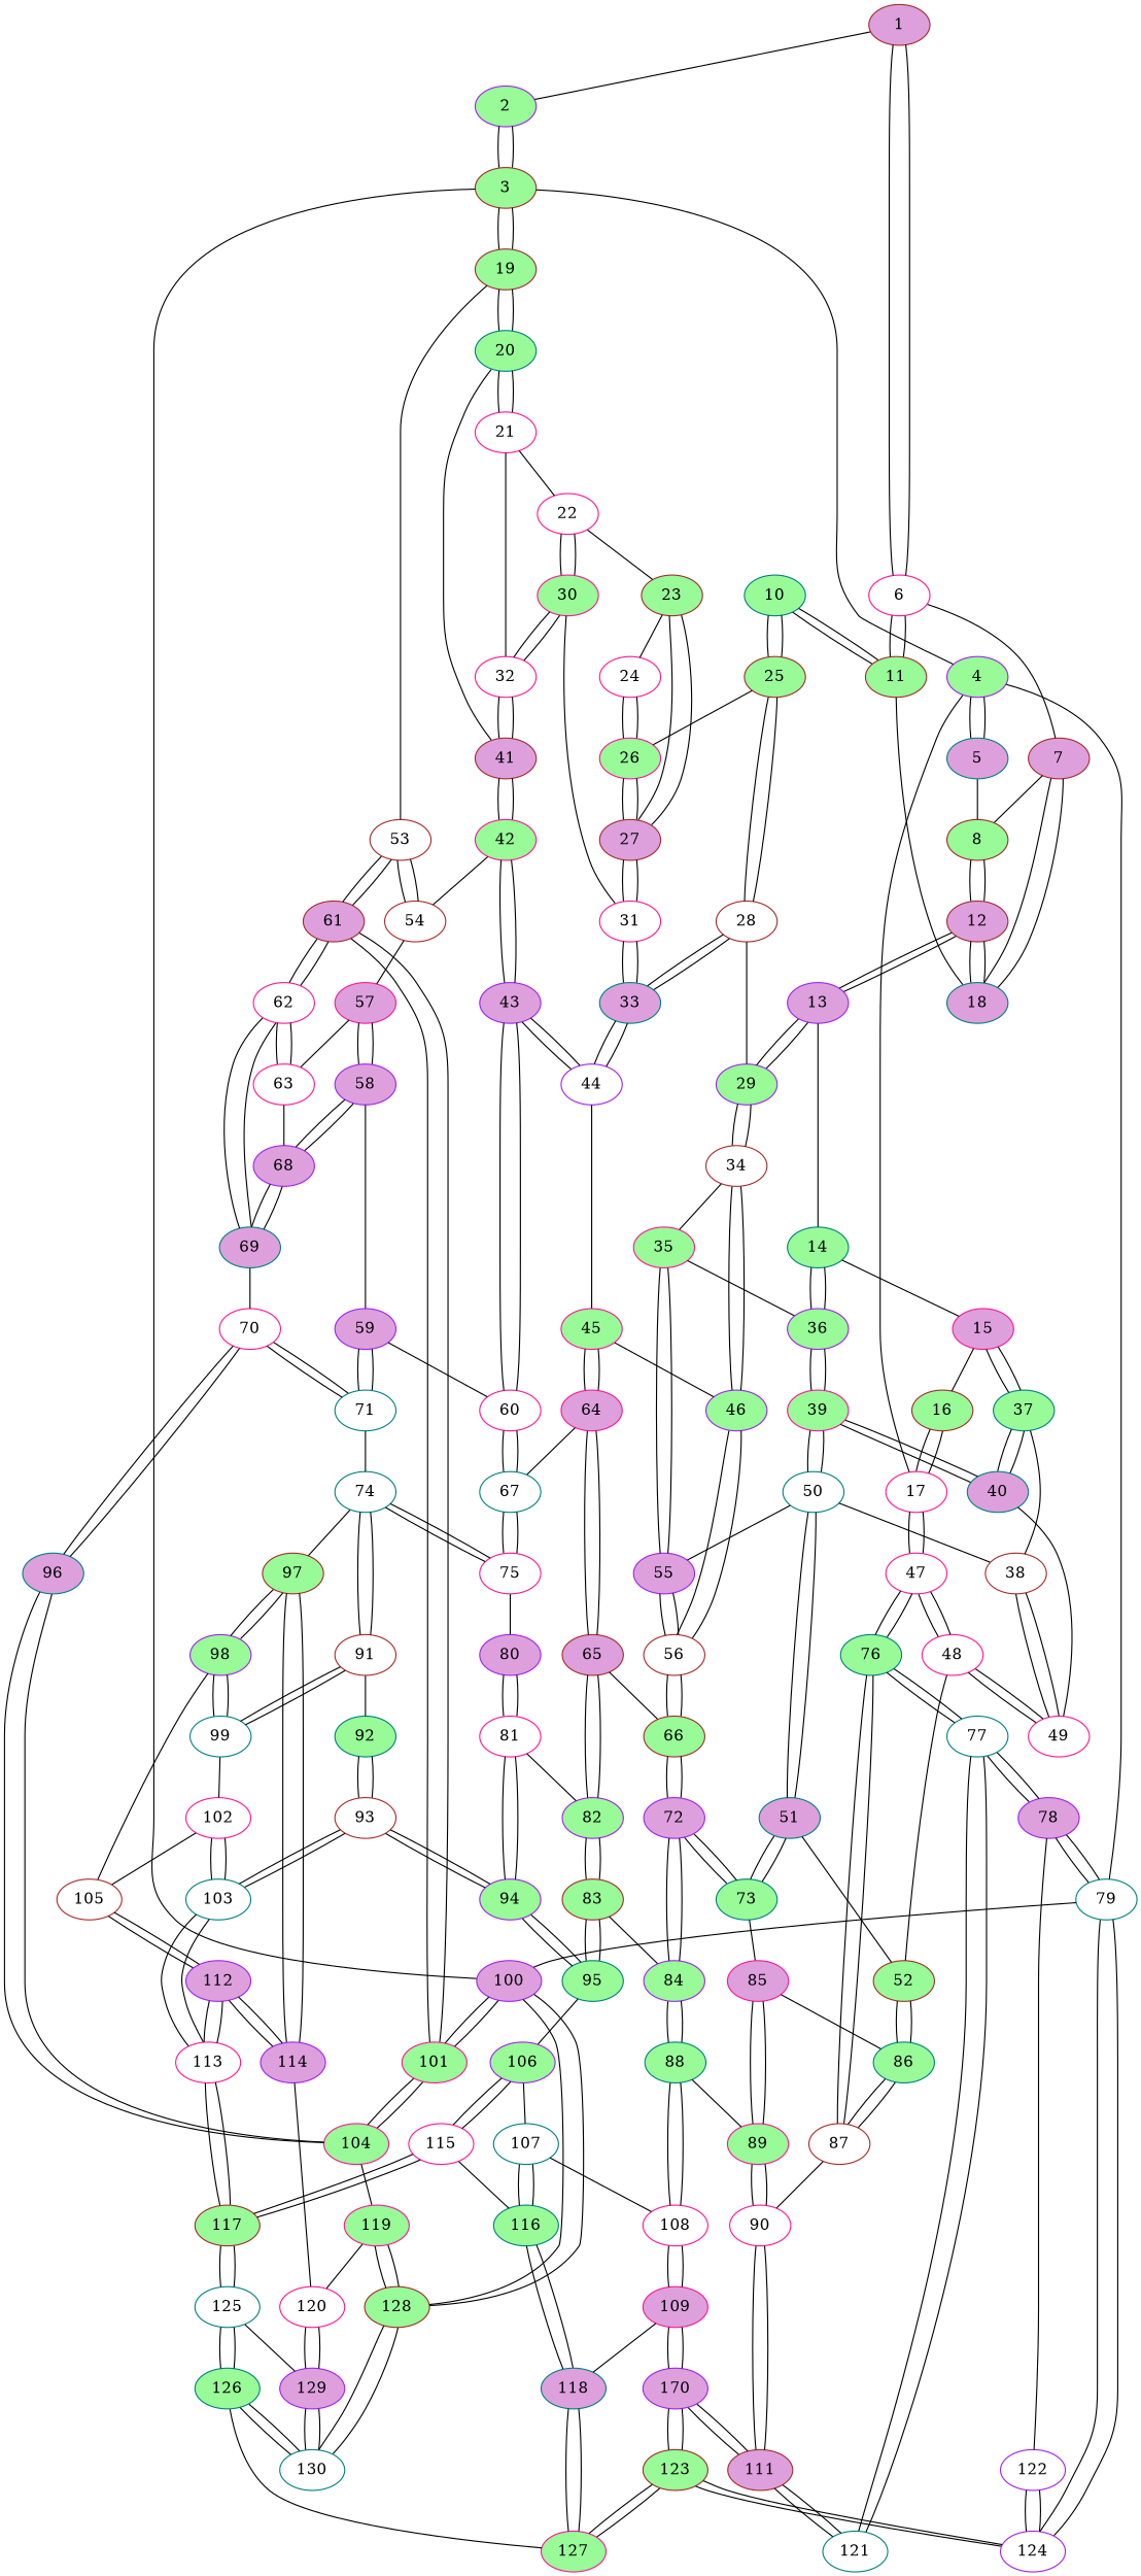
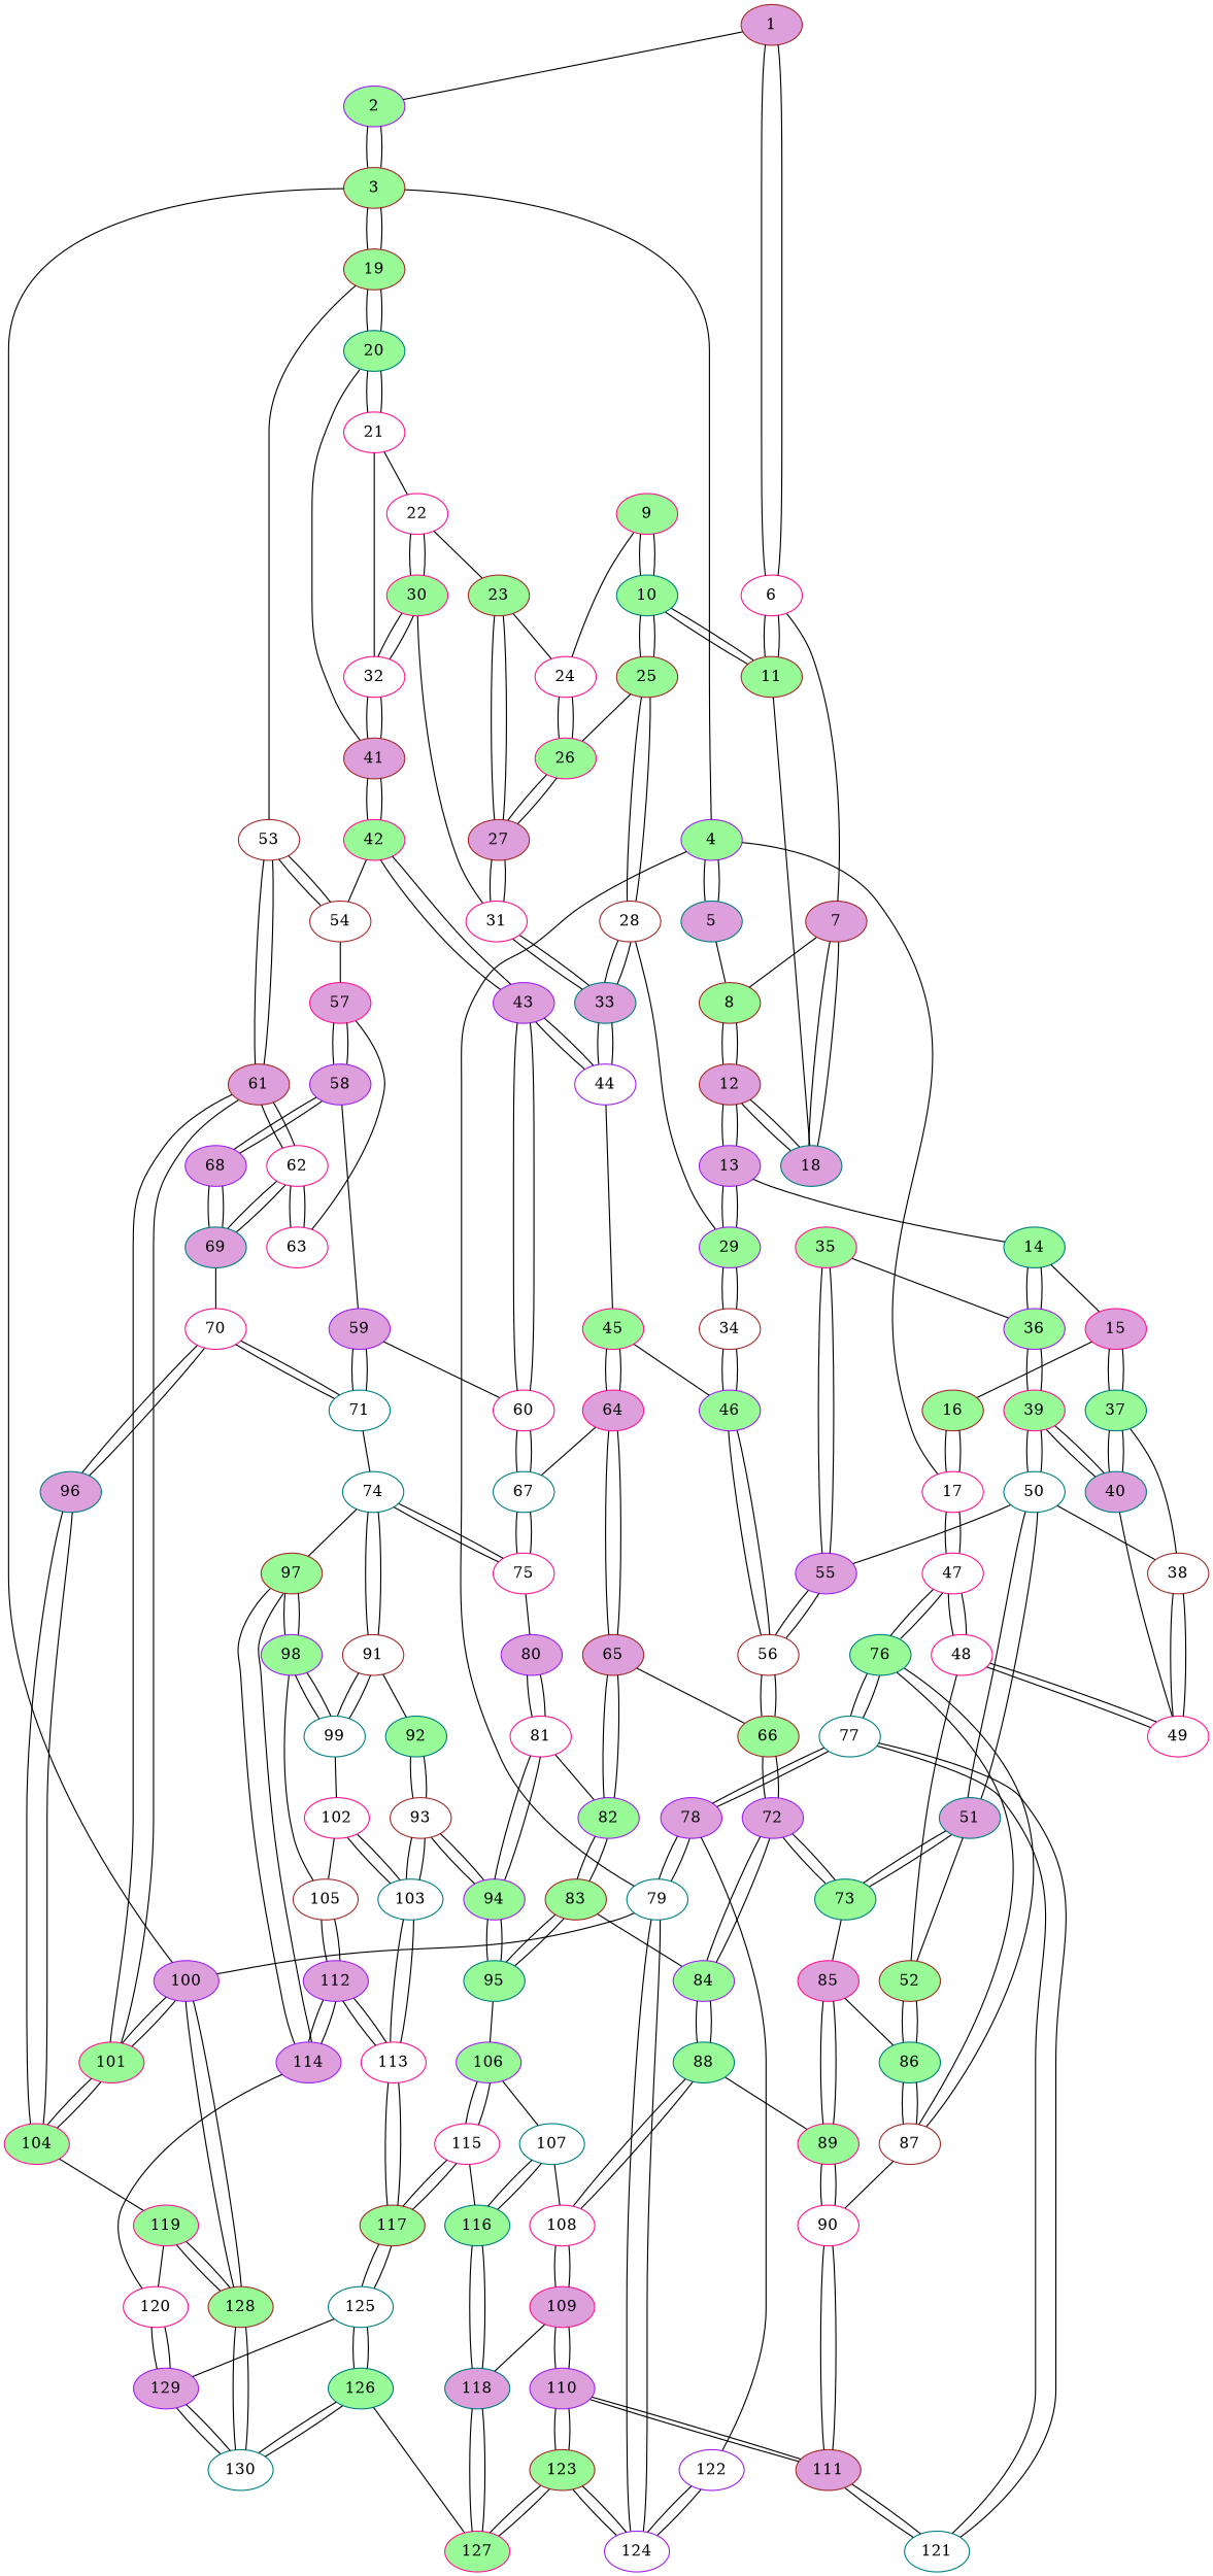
  graph {
    node [color=deeppink fillcolor=palegreen style=filled]
    1 [color=brown fillcolor=plum]
    2 [color=purple]
    6 [fillcolor=white]
    3 [color=brown]
    7 [color=brown fillcolor=plum]
    11 [color=brown]
    4 [color=purple]
    19 [color=brown]
    100 [color=purple fillcolor=plum]
+   9
    10 [color=teal]
    24 [fillcolor=white]
    5 [color=teal fillcolor=plum]
    17 [fillcolor=white]
    79 [color=teal fillcolor=white]
    20 [color=teal]
    53 [color=brown fillcolor=white]
    101
    128 [color=brown]
    8 [color=brown]
    47 [fillcolor=white]
    124 [color=purple fillcolor=white]
    12 [color=brown fillcolor=plum]
    18 [color=teal fillcolor=plum]
    13 [color=purple fillcolor=plum]
    25 [color=brown]
    26
    28 [color=brown fillcolor=white]
    14 [color=teal]
    29 [color=purple]
    15 [fillcolor=plum]
    36 [color=purple]
    34 [color=brown fillcolor=white]
    16 [color=brown]
    37 [color=teal]
    39
    38 [color=brown fillcolor=white]
    40 [color=teal fillcolor=plum]
    49 [fillcolor=white]
    48 [fillcolor=white]
    76 [color=teal]
    21 [fillcolor=white]
    41 [color=brown fillcolor=plum]
    54 [color=brown fillcolor=white]
    61 [color=brown fillcolor=plum]
    22 [fillcolor=white]
    32 [fillcolor=white]
    42
    23 [color=brown]
    30
    27 [color=brown fillcolor=plum]
    31 [fillcolor=white]
    33 [color=teal fillcolor=plum]
    44 [color=purple fillcolor=white]
    35
    46 [color=purple]
    45
    55 [color=purple fillcolor=plum]
    56 [color=brown fillcolor=white]
    50 [color=teal fillcolor=white]
    51 [color=teal fillcolor=plum]
    43 [color=purple fillcolor=plum]
    60 [fillcolor=white]
    57 [fillcolor=plum]
    67 [color=teal fillcolor=white]
    64 [fillcolor=plum]
    65 [color=brown fillcolor=plum]
    66 [color=brown]
    52 [color=brown]
    77 [color=teal fillcolor=white]
    87 [color=brown fillcolor=white]
    86 [color=teal]
    73 [color=teal]
    85 [fillcolor=plum]
    62 [fillcolor=white]
    58 [color=purple fillcolor=plum]
    63 [fillcolor=white]
    72 [color=purple fillcolor=plum]
    59 [color=purple fillcolor=plum]
    68 [color=purple fillcolor=plum]
    71 [color=teal fillcolor=white]
    69 [color=teal fillcolor=plum]
    74 [color=teal fillcolor=white]
    75 [fillcolor=white]
    104
    70 [fillcolor=white]
    82 [color=purple]
    83 [color=brown]
    84 [color=purple]
    80 [color=purple fillcolor=plum]
    96 [color=teal fillcolor=plum]
    91 [color=brown fillcolor=white]
    97 [color=brown]
    88 [color=teal]
    89
    92 [color=teal]
    99 [color=teal fillcolor=white]
    81 [fillcolor=white]
    78 [color=purple fillcolor=plum]
    121 [color=teal fillcolor=white]
    90 [fillcolor=white]
    122 [color=purple fillcolor=white]
    94 [color=purple]
    93 [color=brown fillcolor=white]
    95 [color=teal]
    106 [color=purple]
    108 [fillcolor=white]
    111 [color=brown fillcolor=plum]
    109 [fillcolor=plum]
    102 [fillcolor=white]
    103 [color=teal fillcolor=white]
    113 [fillcolor=white]
    107 [color=teal fillcolor=white]
    115 [fillcolor=white]
    98 [color=purple]
    114 [color=purple fillcolor=plum]
    119
    105 [color=brown fillcolor=white]
    120 [fillcolor=white]
    112 [color=purple fillcolor=plum]
    130 [color=teal fillcolor=white]
    117 [color=brown]
    116 [color=teal]
    118 [color=teal fillcolor=plum]
-   110 [color=purple fillcolor=plum label=170]
+   110 [color=purple fillcolor=plum]
    123 [color=brown]
    127
    125 [color=teal fillcolor=white]
    129 [color=purple fillcolor=plum]
    126 [color=teal]
    1 -- 2
    1 -- 6
    1 -- 6
    2 -- 3
    2 -- 3
    6 -- 7
    6 -- 11
    6 -- 11
    3 -- 4
    3 -- 19
    3 -- 19
    3 -- 100
    7 -- 8
    7 -- 18
    7 -- 18
    11 -- 18
    4 -- 5
    4 -- 5
    4 -- 17
    4 -- 79
    19 -- 20
    19 -- 20
    19 -- 53
    100 -- 101
    100 -- 101
    100 -- 128
    100 -- 128
+   9 -- 10
+   9 -- 10
+   9 -- 24
    10 -- 11
    10 -- 11
    10 -- 25
    10 -- 25
    24 -- 26
    24 -- 26
    5 -- 8
    17 -- 47
    17 -- 47
    79 -- 100
    79 -- 124
    79 -- 124
    20 -- 21
    20 -- 21
    20 -- 41
    53 -- 54
    53 -- 54
    53 -- 61
    53 -- 61
    101 -- 104
    101 -- 104
    128 -- 130
    128 -- 130
    8 -- 12
    8 -- 12
    47 -- 48
    47 -- 48
    47 -- 76
    47 -- 76
    12 -- 18
    12 -- 18
    12 -- 13
    12 -- 13
    13 -- 14
    13 -- 29
    13 -- 29
    25 -- 26
    25 -- 28
    25 -- 28
    26 -- 27
    26 -- 27
    28 -- 29
    28 -- 33
    28 -- 33
    14 -- 15
    14 -- 36
    14 -- 36
    29 -- 34
    29 -- 34
    15 -- 16
    15 -- 37
    15 -- 37
    36 -- 39
    36 -- 39
-   34 -- 35
    34 -- 46
    34 -- 46
    16 -- 17
    16 -- 17
    37 -- 38
    37 -- 40
    37 -- 40
    39 -- 40
    39 -- 40
    39 -- 50
    39 -- 50
    38 -- 49
    38 -- 49
    40 -- 49
    48 -- 49
    48 -- 49
    48 -- 52
    76 -- 77
    76 -- 77
    76 -- 87
    76 -- 87
    21 -- 22
    21 -- 32
    41 -- 42
    41 -- 42
    54 -- 57
    61 -- 101
    61 -- 101
    61 -- 62
    61 -- 62
    22 -- 23
    22 -- 30
    22 -- 30
    32 -- 41
    32 -- 41
    42 -- 54
    42 -- 43
    42 -- 43
    23 -- 24
    23 -- 27
    23 -- 27
    30 -- 32
    30 -- 32
    30 -- 31
    27 -- 31
    27 -- 31
    31 -- 33
    31 -- 33
    33 -- 44
    33 -- 44
    44 -- 45
    35 -- 36
    35 -- 55
    35 -- 55
    46 -- 56
    46 -- 56
    45 -- 46
    45 -- 64
    45 -- 64
    55 -- 56
    55 -- 56
    56 -- 66
    56 -- 66
    50 -- 38
    50 -- 55
    50 -- 51
    50 -- 51
    51 -- 52
    51 -- 73
    51 -- 73
    43 -- 44
    43 -- 44
    43 -- 60
    43 -- 60
    60 -- 67
    60 -- 67
    57 -- 58
    57 -- 58
    57 -- 63
    67 -- 75
    67 -- 75
    64 -- 67
    64 -- 65
    64 -- 65
    65 -- 66
    65 -- 82
    65 -- 82
    66 -- 72
    66 -- 72
    52 -- 86
    52 -- 86
    77 -- 78
    77 -- 78
    77 -- 121
    77 -- 121
    87 -- 90
    86 -- 87
    86 -- 87
    73 -- 85
    85 -- 86
    85 -- 89
    85 -- 89
    62 -- 63
    62 -- 63
    62 -- 69
    62 -- 69
    58 -- 59
    58 -- 68
    58 -- 68
-   63 -- 68
    72 -- 73
    72 -- 73
    72 -- 84
    72 -- 84
    59 -- 60
    59 -- 71
    59 -- 71
    68 -- 69
    68 -- 69
    71 -- 74
    69 -- 70
    74 -- 75
    74 -- 75
    74 -- 91
    74 -- 91
    74 -- 97
    75 -- 80
    104 -- 119
    70 -- 71
    70 -- 71
    70 -- 96
    70 -- 96
    82 -- 83
    82 -- 83
    83 -- 84
    83 -- 95
    83 -- 95
    84 -- 88
    84 -- 88
    80 -- 81
    80 -- 81
    96 -- 104
    96 -- 104
    91 -- 92
    91 -- 99
    91 -- 99
    97 -- 98
    97 -- 98
    97 -- 114
    97 -- 114
    88 -- 89
    88 -- 108
    88 -- 108
    89 -- 90
    89 -- 90
    92 -- 93
    92 -- 93
    99 -- 102
    81 -- 82
    81 -- 94
    81 -- 94
    78 -- 79
    78 -- 79
    78 -- 122
    90 -- 111
    90 -- 111
    122 -- 124
    122 -- 124
    94 -- 95
    94 -- 95
    93 -- 94
    93 -- 94
    93 -- 103
    93 -- 103
    95 -- 106
    106 -- 107
    106 -- 115
    106 -- 115
    108 -- 109
    108 -- 109
    111 -- 121
    111 -- 121
    109 -- 118
    109 -- 110
    109 -- 110
    102 -- 103
    102 -- 103
    102 -- 105
    103 -- 113
    103 -- 113
    113 -- 117
    113 -- 117
    107 -- 108
    107 -- 116
    107 -- 116
    115 -- 117
    115 -- 117
    115 -- 116
    98 -- 99
    98 -- 99
    98 -- 105
    114 -- 120
    119 -- 128
    119 -- 128
    119 -- 120
    105 -- 112
    105 -- 112
    120 -- 129
    120 -- 129
    112 -- 113
    112 -- 113
    112 -- 114
    112 -- 114
    117 -- 125
    117 -- 125
    116 -- 118
    116 -- 118
    118 -- 127
    118 -- 127
    110 -- 111
    110 -- 111
    110 -- 123
    110 -- 123
    123 -- 124
    123 -- 124
    123 -- 127
    123 -- 127
    125 -- 129
    125 -- 126
    125 -- 126
    129 -- 130
    129 -- 130
    126 -- 130
    126 -- 130
    126 -- 127
  }
